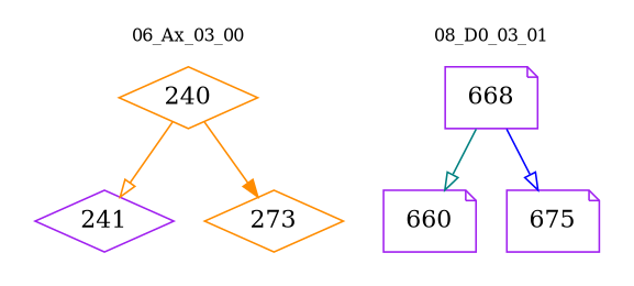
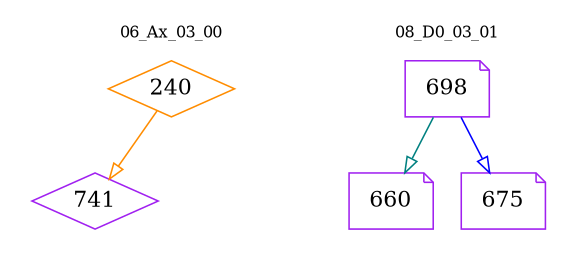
  digraph {
    node [color=purple shape=diamond]
    edge [arrowhead=onormal color=darkorange]
    n1 [color=darkorange label=240]
-   n2 [label=241]
-   n3 [color=darkorange label=273]
-   n4 [label=668 shape=note]
+   n2 [label=741]
+   n4 [label=698 shape=note]
    n5 [label=660 shape=note]
    n6 [label=675 shape=note]
    subgraph cluster_1 {
      color=white
      fontsize=10
      label="06_Ax_03_00"
      n1
      n2
-     n3
    }
    subgraph cluster_2 {
      color=white
      fontsize=10
      label="08_D0_03_01"
      n4
      n5
      n6
    }
    n1 -> n2
-   n1 -> n3 [arrowhead=normal]
    n4 -> n5 [color=teal]
    n4 -> n6 [color=blue]
  }
